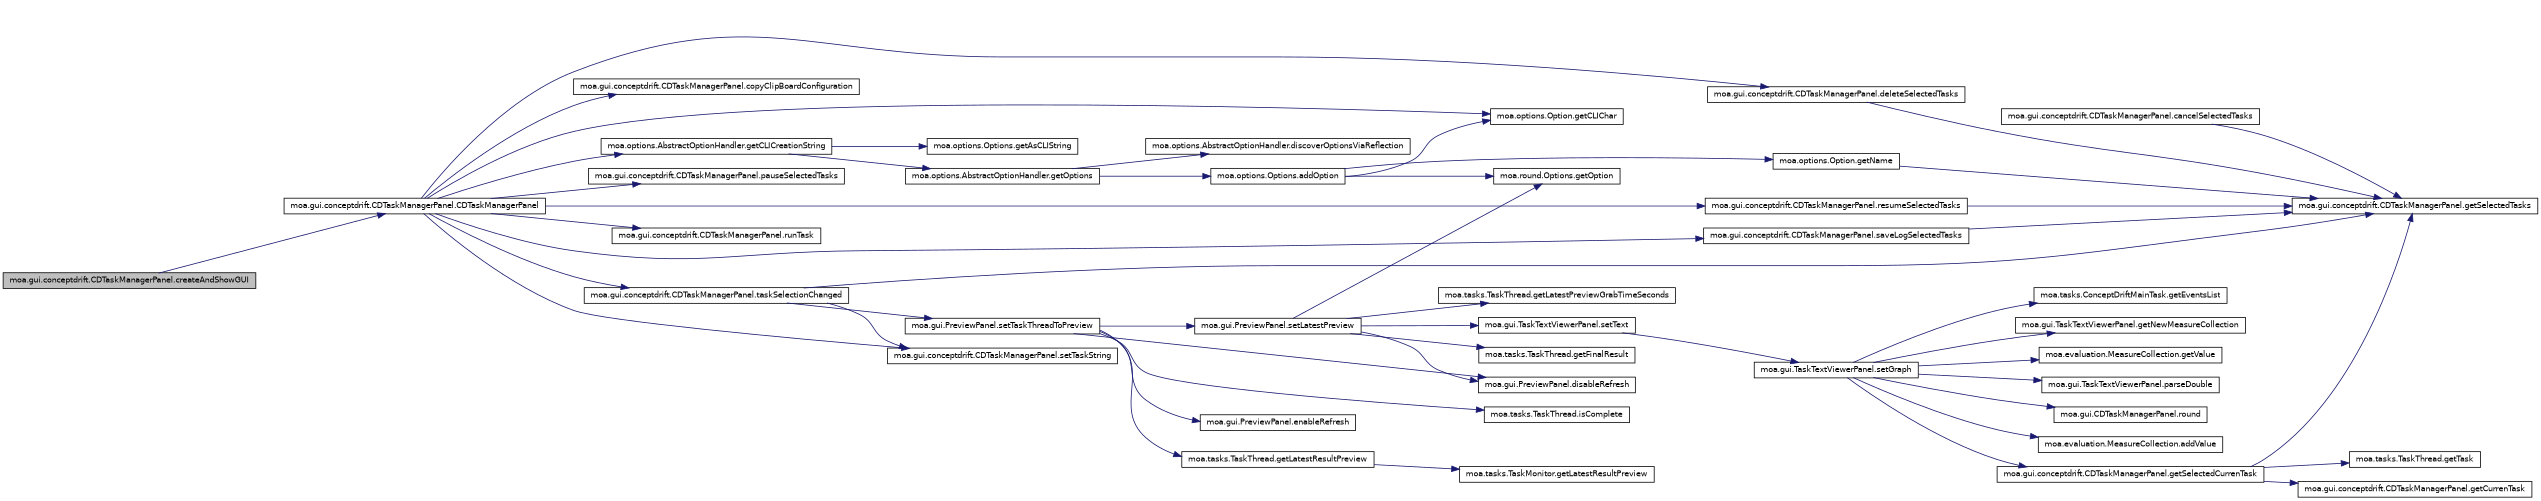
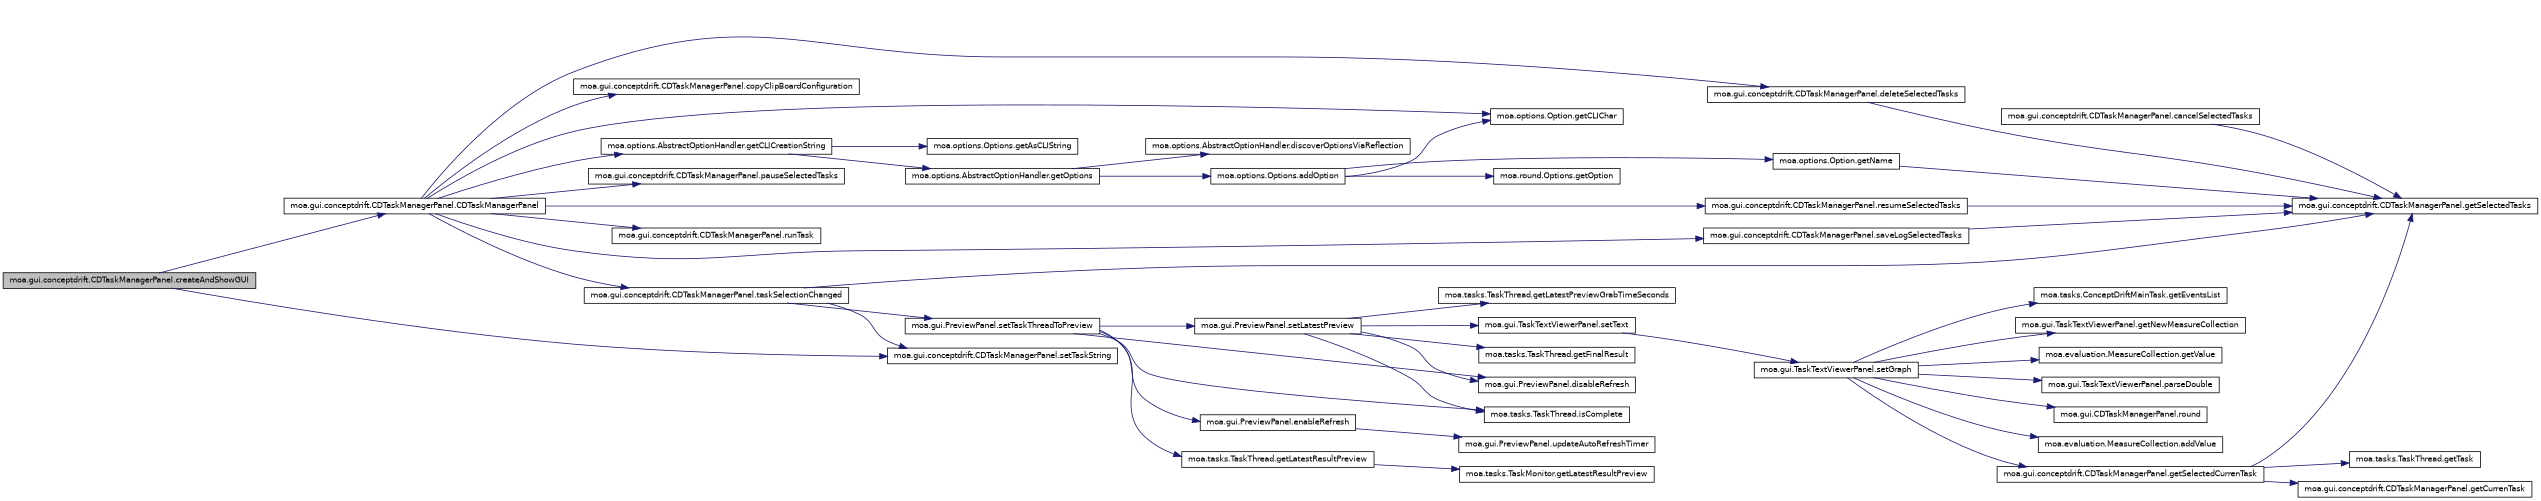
  digraph {
    rankdir=LR
    node [color=black fillcolor=white fontname=Helvetica fontsize=10 shape=record style=filled]
    edge [color=midnightblue fontname=Helvetica fontsize=10 labelfontname=Helvetica labelfontsize=10 style=solid]
    n1 [fillcolor=grey75 fontcolor=black height=0.2 label="moa.gui.conceptdrift.CDTaskManagerPanel.createAndShowGUI" width=0.4]
    n2 [height=0.2 label="moa.gui.conceptdrift.CDTaskManagerPanel.CDTaskManagerPanel" width=0.4]
    n3 [height=0.2 label="moa.gui.conceptdrift.CDTaskManagerPanel.copyClipBoardConfiguration" width=0.4]
    n4 [height=0.2 label="moa.gui.conceptdrift.CDTaskManagerPanel.deleteSelectedTasks" width=0.4]
    n5 [height=0.2 label="moa.options.AbstractOptionHandler.getCLICreationString" width=0.4]
    n6 [height=0.2 label="moa.gui.conceptdrift.CDTaskManagerPanel.pauseSelectedTasks" width=0.4]
    n7 [height=0.2 label="moa.gui.conceptdrift.CDTaskManagerPanel.resumeSelectedTasks" width=0.4]
    n8 [height=0.2 label="moa.gui.conceptdrift.CDTaskManagerPanel.runTask" width=0.4]
    n9 [height=0.2 label="moa.gui.conceptdrift.CDTaskManagerPanel.saveLogSelectedTasks" width=0.4]
    n10 [height=0.2 label="moa.gui.conceptdrift.CDTaskManagerPanel.setTaskString" width=0.4]
    n11 [height=0.2 label="moa.gui.conceptdrift.CDTaskManagerPanel.taskSelectionChanged" width=0.4]
    n12 [height=0.2 label="moa.options.Option.getCLIChar" width=0.4]
    n13 [height=0.2 label="moa.gui.conceptdrift.CDTaskManagerPanel.cancelSelectedTasks" width=0.4]
    n14 [height=0.2 label="moa.gui.conceptdrift.CDTaskManagerPanel.getSelectedTasks" width=0.4]
    n15 [height=0.2 label="moa.options.Options.getAsCLIString" width=0.4]
    n16 [height=0.2 label="moa.options.AbstractOptionHandler.getOptions" width=0.4]
    n17 [height=0.2 label="moa.gui.PreviewPanel.setTaskThreadToPreview" width=0.4]
    n18 [height=0.2 label="moa.options.Options.addOption" width=0.4]
    n19 [height=0.2 label="moa.options.AbstractOptionHandler.discoverOptionsViaReflection" width=0.4]
    n20 [height=0.2 label="moa.options.Option.getName" width=0.4]
    n21 [height=0.2 label="moa.round.Options.getOption" width=0.4]
    n22 [height=0.2 label="moa.gui.PreviewPanel.disableRefresh" width=0.4]
    n23 [height=0.2 label="moa.gui.PreviewPanel.enableRefresh" width=0.4]
    n24 [height=0.2 label="moa.tasks.TaskThread.getLatestResultPreview" width=0.4]
    n25 [height=0.2 label="moa.tasks.TaskThread.isComplete" width=0.4]
    n26 [height=0.2 label="moa.gui.PreviewPanel.setLatestPreview" width=0.4]
+   n27 [height=0.2 label="moa.gui.PreviewPanel.updateAutoRefreshTimer" width=0.4]
    n28 [height=0.2 label="moa.tasks.TaskMonitor.getLatestResultPreview" width=0.4]
    n29 [height=0.2 label="moa.tasks.TaskThread.getFinalResult" width=0.4]
    n30 [height=0.2 label="moa.tasks.TaskThread.getLatestPreviewGrabTimeSeconds" width=0.4]
    n31 [height=0.2 label="moa.gui.TaskTextViewerPanel.setText" width=0.4]
    n32 [height=0.2 label="moa.gui.TaskTextViewerPanel.setGraph" width=0.4]
    n33 [height=0.2 label="moa.evaluation.MeasureCollection.addValue" width=0.4]
    n34 [height=0.2 label="moa.tasks.ConceptDriftMainTask.getEventsList" width=0.4]
    n35 [height=0.2 label="moa.gui.TaskTextViewerPanel.getNewMeasureCollection" width=0.4]
    n36 [height=0.2 label="moa.gui.conceptdrift.CDTaskManagerPanel.getSelectedCurrenTask" width=0.4]
    n37 [height=0.2 label="moa.evaluation.MeasureCollection.getValue" width=0.4]
    n38 [height=0.2 label="moa.gui.TaskTextViewerPanel.parseDouble" width=0.4]
    n39 [height=0.2 label="moa.gui.CDTaskManagerPanel.round" width=0.4]
    n40 [height=0.2 label="moa.gui.conceptdrift.CDTaskManagerPanel.getCurrenTask" width=0.4]
    n41 [height=0.2 label="moa.tasks.TaskThread.getTask" width=0.4]
    n1 -> n2
    n2 -> n3
    n2 -> n4
    n2 -> n5
    n2 -> n6
    n2 -> n7
    n2 -> n8
    n2 -> n9
-   n2 -> n10
+   n1 -> n10
    n2 -> n11
    n2 -> n12
    n4 -> n14
    n5 -> n15
    n5 -> n16
    n7 -> n14
    n9 -> n14
    n11 -> n10
    n11 -> n14
    n11 -> n17
    n13 -> n14
    n16 -> n18
    n16 -> n19
    n17 -> n22
    n17 -> n23
    n17 -> n24
    n17 -> n25
    n17 -> n26
    n18 -> n12
    n18 -> n20
    n18 -> n21
    n20 -> n14
+   n23 -> n27
    n24 -> n28
    n26 -> n22
-   n26 -> n21
+   n26 -> n25
    n26 -> n29
    n26 -> n30
    n26 -> n31
    n31 -> n32
    n32 -> n33
    n32 -> n34
    n32 -> n35
    n32 -> n36
    n32 -> n37
    n32 -> n38
    n32 -> n39
    n36 -> n14
    n36 -> n40
    n36 -> n41
  }
